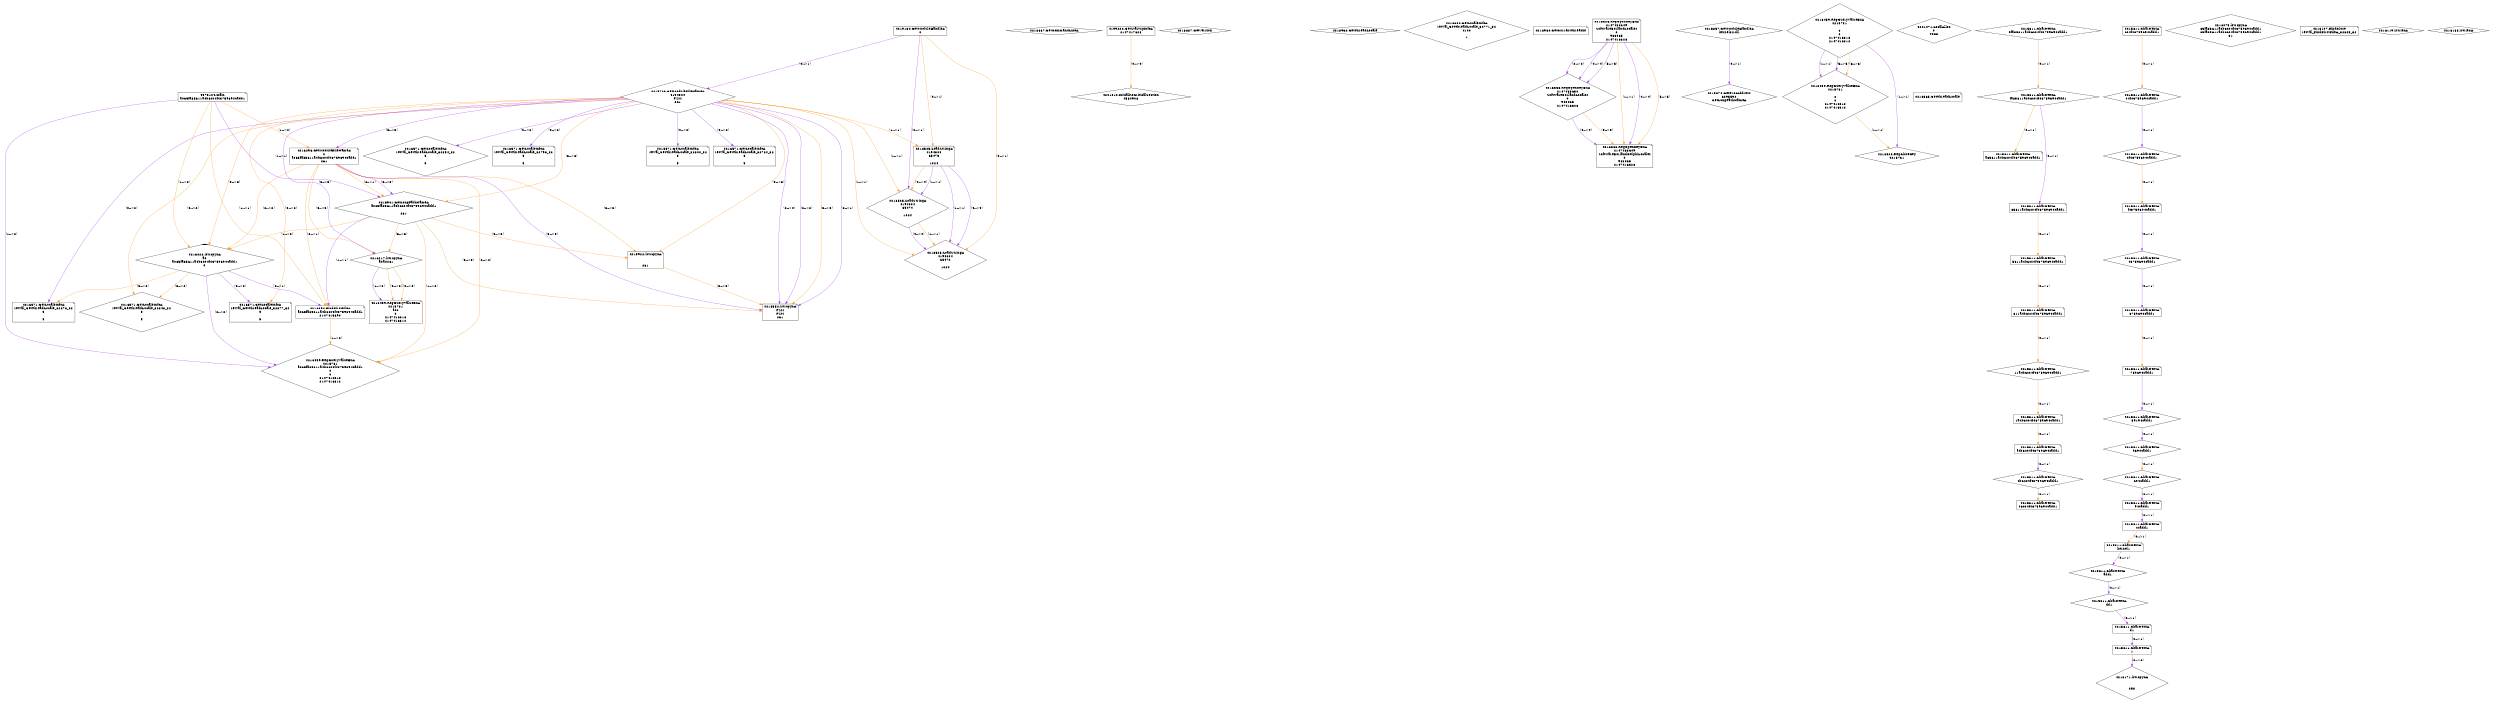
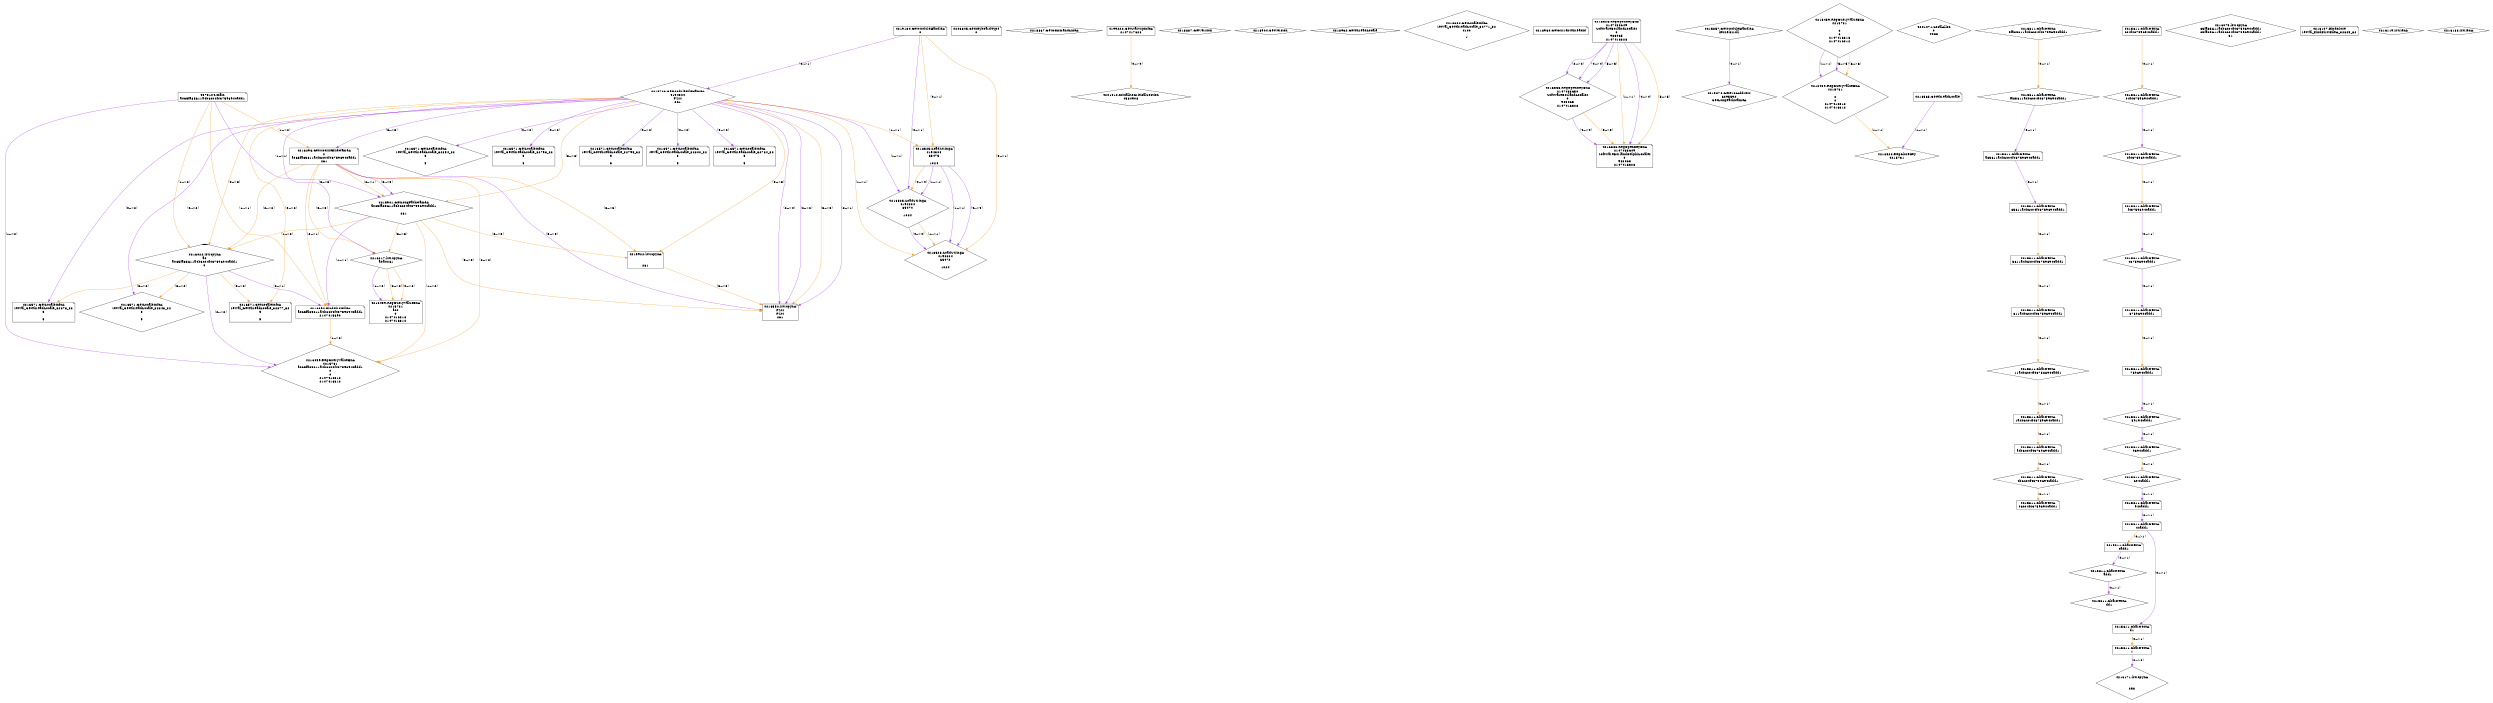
  digraph {
    node [shape=diamond]
    edge [color=darkorange]
    n1 [label="4575104.main\na065fa85611a4b6c04f43759694cadd1" shape=note]
    n2 [label="4216296.GetModuleFileNameA\n0\na065fa85611a4b6c04f43759694cadd1\n261" shape=note]
    n3 [label="4215901.GetLongPathNameA\na065fa85611a4b6c04f43759694cadd1\n\n261"]
    n4 [label="4216022.lstrcpynA\na0\na065fa85611a4b6c04f43759694cadd1\n3"]
    n5 [label="4216094.FindFirstFileA\na065fa85611a4b6c04f43759694cadd1\n2147415690" shape=note]
    n6 [label="4216459.RegQueryValueExA\n4215731\na065fa85611a4b6c04f43759694cadd1\n0\n0\n2147416318\n2147416312"]
    n7 [label="4215922.lstrcpynA\n\n\n261" shape=note]
    n8 [label="4216552.lstrcpynA\nPZM\nPZM\n261" shape=note]
    n9 [label="4216217.lstrcpynA\na0a0261"]
    n10 [label="4216571.GetLocaleInfoA\nretval_GetThreadLocale_32878_32\n3\n\n5" shape=note]
    n11 [label="4216571.GetLocaleInfoA\nretval_GetThreadLocale_32877_32\n3\n\n5" shape=note]
    n12 [label="4216571.GetLocaleInfoA\nretval_GetThreadLocale_32848_32\n3\n\n5"]
    n13 [label="4219184.GetModuleHandleA\n0" shape=note]
    n14 [label="4215726.GetModuleFileNameA\n4194304\nPZM\n261"]
    n15 [label="4218525.LoadStringA\n4194304\n65475\n\n1024" shape=note]
    n16 [label="4218525.LoadStringA\n4194304\n65474\n\n1024"]
    n17 [label="4218525.LoadStringA\n4194304\n65472\n\n1024"]
    n18 [label="4216571.GetLocaleInfoA\nretval_GetThreadLocale_32854_32\n3\n\n5"]
    n19 [label="4216571.GetLocaleInfoA\nretval_GetThreadLocale_32793_32\n3\n\n5" shape=note]
+   n20 [label="4216571.GetLocaleInfoA\nretval_GetThreadLocale_32795_32\n3\n\n5" shape=note]
    n21 [label="4216571.GetLocaleInfoA\nretval_GetThreadLocale_32800_32\n3\n\n5" shape=note]
    n22 [label="4216571.GetLocaleInfoA\nretval_GetThreadLocale_32784_32\n3\n\n5" shape=note]
+   n23 [label="4206845.GetKeyboardType\n0" shape=note]
    n24 [label="4218867.GetCommandLineA\n"]
    n25 [label="4199222.GetStartupInfoA\n2147417628" shape=note]
    n26 [label="4201010.InitializeCriticalSection\n4584908"]
    n27 [label="4218887.GetVersion\n"]
+   n28 [label="4218904.GetVersion\n"]
    n29 [label="4218932.GetThreadLocale\n"]
    n30 [label="4218602.GetLocaleInfoA\nretval_GetThreadLocale_32771_32\n4100\n\n7"]
    n31 [label="4218964.GetCurrentThreadId\n" shape=note]
    n32 [label="4216459.RegQueryValueExA\n4215731\na00\n0\n2147416318\n2147416312" shape=note]
    n33 [label="4216326.RegOpenKeyExA\n2147483649\nSoftware\Borland\Locales\n0\n983065\n2147416328" shape=note]
    n34 [label="4216356.RegOpenKeyExA\n2147483650\nSoftware\Borland\Locales\n0\n983065\n2147416328"]
    n35 [label="4216386.RegOpenKeyExA\n2147483649\nSoftware\Borland\Delphi\Locales\n0\n983065\n2147416328" shape=note]
    n36 [label="4215857.GetModuleHandleA\nkernel32.dll"]
    n37 [label="4215874.GetProcAddress\n6295592\nGetLongPathNameA"]
    n38 [label="4216459.RegQueryValueExA\n4215731\n\n0\n0\n2147416318\n2147416312"]
    n39 [label="4216489.RegQueryValueExA\n4215731\n\n0\n0\n2147416318\n2147416312"]
    n40 [label="4216523.RegCloseKey\n4215731"]
    n41 [label="4216565.GetThreadLocale\n" shape=note]
    n42 [label="4201071.LocalAlloc\n0\n4088"]
    n43 [label="4215811.CharNextA\n5fa85611a4b6c04f43759694cadd1"]
    n44 [label="4215811.CharNextA\nfa85611a4b6c04f43759694cadd1"]
    n45 [label="4215811.CharNextA\na85611a4b6c04f43759694cadd1" shape=note]
    n46 [label="4215811.CharNextA\n85611a4b6c04f43759694cadd1" shape=note]
    n47 [label="4215811.CharNextA\n5611a4b6c04f43759694cadd1" shape=note]
    n48 [label="4215811.CharNextA\n611a4b6c04f43759694cadd1" shape=note]
-   n49 [label="4215811.CharNextA\n11a4b6c04f43759694cadd1"]
+   n49 [label="4215811.CharNextA\n11a4b6c04f43758694cadd1"]
    n50 [label="4215811.CharNextA\n1a4b6c04f43759694cadd1" shape=note]
    n51 [label="4215811.CharNextA\na4b6c04f43739694cadd1" shape=note]
    n52 [label="4215811.CharNextA\n4b6c04f43759694cadd1"]
    n53 [label="4215811.CharNextA\nb6c04f43759694cadd1" shape=note]
    n54 [label="4215811.CharNextA\nc04f43759694cadd1" shape=note]
    n55 [label="4215811.CharNextA\n04f43759694cadd1"]
    n56 [label="4215811.CharNextA\n4f43759694cadd1"]
    n57 [label="4215811.CharNextA\nf43759694cadd1" shape=note]
    n58 [label="4215811.CharNextA\n43759694cadd1"]
    n59 [label="4215811.CharNextA\n3759694cadd1" shape=note]
    n60 [label="4215811.CharNextA\n759694cadd1" shape=note]
    n61 [label="4215811.CharNextA\n59194cadd1"]
    n62 [label="4215811.CharNextA\n9694cadd1"]
    n63 [label="4215811.CharNextA\n694cadd1"]
    n64 [label="4215811.CharNextA\n94cadd1" shape=note]
    n65 [label="4215811.CharNextA\n4cadd1" shape=note]
-   n66 [label="4215811.CharNextA\nkernel1" shape=note]
+   n66 [label="4215811.CharNextA\ncadd1" shape=note]
    n67 [label="4215811.CharNextA\nadd1"]
    n68 [label="4215811.CharNextA\ndd1"]
    n69 [label="4215811.CharNextA\nd1" shape=note]
    n70 [label="4215811.CharNextA\n1" shape=note]
    n71 [label="4216171.lstrcpynA\n\n\n258"]
    n72 [label="4216075.lstrcpynA\n65fa85611a4b6c04f43759694cadd1\n65fa85611a4b6c04f43759694cadd1\n31"]
    n73 [label="4216107.FindClose\nretval_FindFirstFileA_32825_32" shape=note]
    n74 [label="4216119.lstrlenA\n"]
    n75 [label="4216183.lstrlenA\n"]
    n1 -> n2 [label="(1-->2)"]
    n1 -> n3 [color=purple label="(1-->1)"]
    n1 -> n4 [label="(1-->2)"]
    n1 -> n5 [label="(1-->1)"]
    n1 -> n6 [color=purple label="(1-->2)"]
    n2 -> n3 [label="(2-->1)"]
    n2 -> n3 [color=purple label="(3-->3)"]
    n2 -> n4 [label="(2-->2)"]
    n2 -> n5 [label="(2-->1)"]
    n2 -> n6 [label="(2-->2)"]
    n2 -> n7 [label="(3-->3)"]
    n2 -> n8 [color=purple label="(3-->3)"]
    n2 -> n9 [label="(3-->3)"]
    n3 -> n4 [label="(1-->2)"]
    n3 -> n5 [color=purple label="(1-->1)"]
    n3 -> n6 [label="(1-->2)"]
    n3 -> n7 [label="(3-->3)"]
    n3 -> n8 [label="(3-->3)"]
    n3 -> n9 [label="(3-->3)"]
    n4 -> n5 [color=purple label="(2-->1)"]
    n4 -> n6 [color=purple label="(2-->2)"]
    n4 -> n10 [label="(3-->2)"]
-   n4 -> n11 [color=purple label="(3-->2)"]
+   n4 -> n11 [label="(3-->2)"]
    n4 -> n12 [label="(3-->2)"]
    n5 -> n6 [label="(1-->2)"]
    n7 -> n8 [label="(3-->3)"]
    n9 -> n32 [color=purple label="(1-->2)"]
    n9 -> n32 [label="(2-->2)"]
    n9 -> n32 [label="(0-->2)"]
    n13 -> n14 [color=purple label="(0-->1)"]
    n13 -> n15 [label="(0-->1)"]
    n13 -> n16 [color=purple label="(0-->1)"]
    n13 -> n17 [label="(0-->1)"]
    n14 -> n2 [color=purple label="(3-->3)"]
    n14 -> n3 [label="(3-->3)"]
    n14 -> n4 [label="(0-->3)"]
    n14 -> n7 [label="(3-->3)"]
    n14 -> n8 [color=purple label="(2-->1)"]
    n14 -> n8 [color=purple label="(2-->2)"]
    n14 -> n8 [label="(3-->3)"]
    n14 -> n8 [color=purple label="(2-->0)"]
    n14 -> n9 [color=purple label="(3-->3)"]
    n14 -> n10 [color=purple label="(0-->2)"]
    n14 -> n11 [label="(0-->2)"]
-   n14 -> n12 [label="(0-->2)"]
+   n14 -> n12 [color=purple label="(0-->2)"]
    n14 -> n15 [label="(1-->1)"]
-   n14 -> n16 [label="(1-->1)"]
+   n14 -> n16 [color=purple label="(1-->1)"]
    n14 -> n17 [label="(1-->1)"]
    n14 -> n18 [color=purple label="(0-->2)"]
    n14 -> n19 [color=purple label="(0-->2)"]
+   n14 -> n20 [color=purple label="(0-->2)"]
    n14 -> n21 [color=purple label="(0-->2)"]
    n14 -> n22 [color=purple label="(0-->2)"]
    n15 -> n16 [color=purple label="(1-->1)"]
    n15 -> n16 [label="(4-->4)"]
    n15 -> n17 [color=purple label="(1-->1)"]
    n15 -> n17 [color=purple label="(4-->4)"]
    n16 -> n17 [label="(1-->1)"]
    n16 -> n17 [color=purple label="(4-->4)"]
    n25 -> n26 [label="(0-->0)"]
    n33 -> n34 [color=purple label="(2-->2)"]
    n33 -> n34 [color=purple label="(4-->4)"]
    n33 -> n34 [color=purple label="(5-->5)"]
    n33 -> n35 [label="(1-->1)"]
    n33 -> n35 [color=purple label="(4-->4)"]
    n33 -> n35 [label="(5-->5)"]
    n34 -> n35 [color=purple label="(4-->4)"]
    n34 -> n35 [label="(5-->5)"]
    n36 -> n37 [color=purple label="(0-->1)"]
    n38 -> n39 [color=purple label="(1-->1)"]
    n38 -> n39 [color=purple label="(5-->5)"]
    n38 -> n39 [label="(6-->6)"]
-   n38 -> n40 [color=purple label="(1-->1)"]
+   n41 -> n40 [color=purple label="(1-->1)"]
    n39 -> n40 [label="(1-->1)"]
    n43 -> n44 [label="(0-->1)"]
-   n44 -> n45 [label="(0-->1)"]
-   n44 -> n46 [color=purple label="(0-->1)"]
+   n44 -> n45 [color=purple label="(0-->1)"]
+   n45 -> n46 [color=purple label="(0-->1)"]
    n46 -> n47 [label="(0-->1)"]
    n47 -> n48 [label="(0-->1)"]
    n48 -> n49 [label="(0-->1)"]
    n49 -> n50 [label="(0-->1)"]
    n50 -> n51 [label="(0-->1)"]
-   n51 -> n52 [color=purple label="(0-->1)"]
+   n51 -> n52 [label="(0-->1)"]
    n52 -> n53 [label="(0-->1)"]
    n54 -> n55 [label="(0-->1)"]
    n55 -> n56 [color=purple label="(0-->1)"]
    n56 -> n57 [label="(0-->1)"]
    n57 -> n58 [color=purple label="(0-->1)"]
    n58 -> n59 [color=purple label="(0-->1)"]
    n59 -> n60 [label="(0-->1)"]
    n60 -> n61 [color=purple label="(0-->1)"]
    n61 -> n62 [color=purple label="(0-->1)"]
    n62 -> n63 [label="(0-->1)"]
    n63 -> n64 [color=purple label="(0-->1)"]
    n64 -> n65 [color=purple label="(0-->1)"]
    n65 -> n66 [label="(0-->1)"]
    n66 -> n67 [color=purple label="(0-->1)"]
    n67 -> n68 [color=purple label="(0-->1)"]
-   n68 -> n69 [color=purple label="(0-->1)"]
-   n69 -> n70 [color=purple label="(0-->1)"]
+   n65 -> n69 [color=purple label="(0-->1)"]
+   n69 -> n70 [label="(0-->1)"]
    n70 -> n71 [color=purple label="(0-->0)"]
  }
